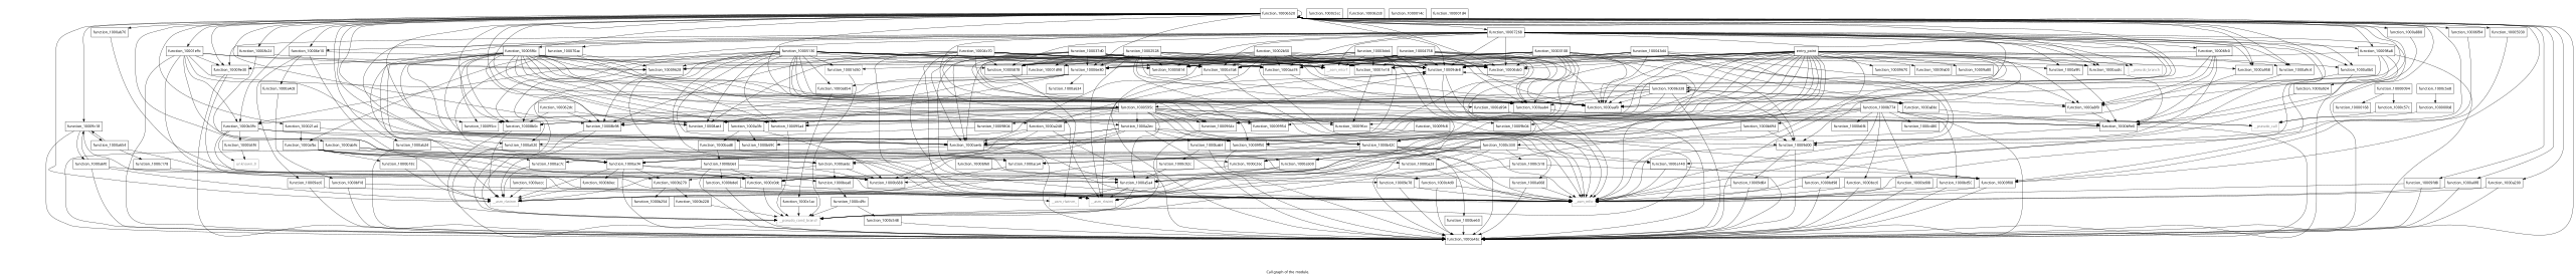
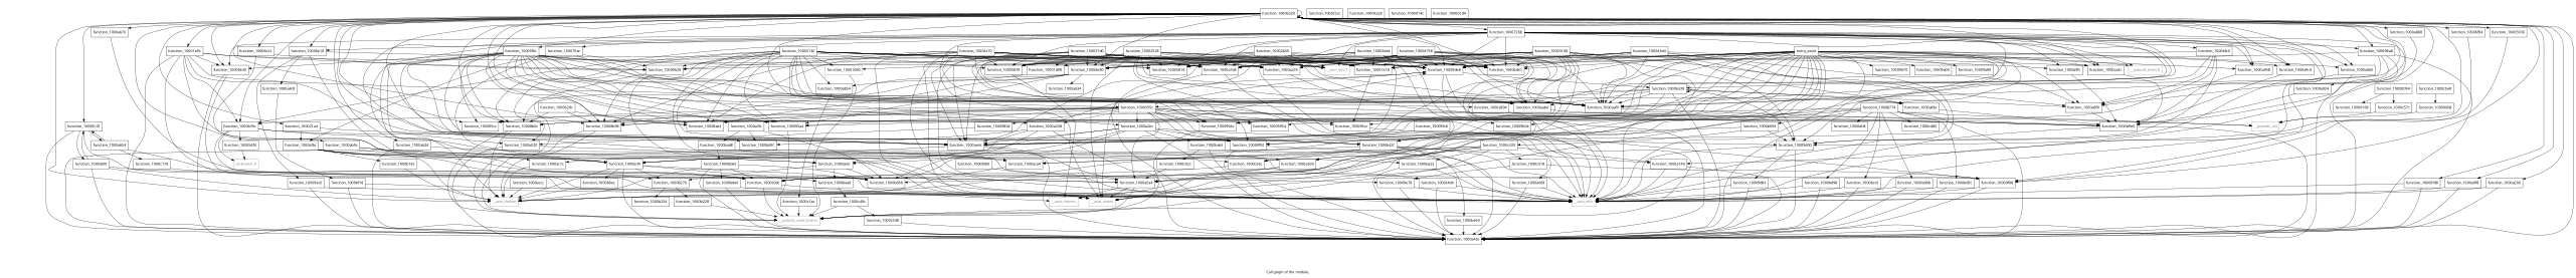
  digraph {
    fontname="Noto Sans"
    label="Call graph of the module."
    node [fontname="Noto Sans" shape=record]
    edge [fontname="Noto Sans"]
    n1 [label="{function_10001e18}"]
    n2 [label="{function_100096cc}"]
    n3 [color=gray50 fontcolor=gray50 label="{__pseudo_cond_branch}"]
    n4 [label="{function_10001e9c}"]
    n5 [color=gray50 fontcolor=gray50 label="{__asm_mfcr}"]
    n6 [color=gray50 fontcolor=gray50 label="{__asm_mtcrf}"]
    n7 [label="{function_10009628}"]
    n8 [label="{function_10009e30}"]
    n9 [label="{function_1000a4bc}"]
    n10 [label="{function_1000ae4c}"]
    n11 [label="{function_1000aebc}"]
    n12 [label="{function_1000b39c}"]
    n13 [color=gray50 fontcolor=gray50 label="{__pseudo_call}"]
    n14 [label="{function_1000acf4}"]
    n15 [label="{function_1000a5a4}"]
    n16 [label="{function_1000bea8}"]
    n17 [label="{function_1000b688}"]
    n18 [label="{function_1000b270}"]
    n19 [label="{function_1000ba28}"]
    n20 [color=gray50 fontcolor=gray50 label="{unknown_0}"]
    n21 [label="{function_1000b690}"]
    n22 [label="{function_1000b5f4}"]
    n23 [label="{function_10003108}"]
    n24 [color=gray50 fontcolor=gray50 label="{__asm_rlwimi}"]
    n25 [label="{function_10005814}"]
    n26 [label="{function_10005878}"]
    n27 [label="{function_10006dc0}"]
    n28 [label="{function_10006e80}"]
    n29 [label="{function_10009d00}"]
    n30 [label="{function_10009de8}"]
    n31 [label="{function_1000a1b8}"]
    n32 [label="{function_1000a8f0}"]
    n33 [label="{function_1000a9fc}"]
    n34 [label="{function_1000aa74}"]
    n35 [label="{function_1000aab4}"]
    n36 [label="{function_1000aaf0}"]
    n37 [color=gray50 fontcolor=gray50 label="{__asm_rlwinm_}"]
    n38 [label="{function_10008ae4}"]
    n39 [label="{function_10008b98}"]
    n40 [label="{function_10008b0c}"]
    n41 [label="{function_100095a4}"]
    n42 [label="{function_1000a634}"]
    n43 [label="{function_10009d84}"]
    n44 [label="{function_1000b9e0}"]
    n45 [color=gray50 fontcolor=gray50 label="{__asm_rlwinm}"]
    n46 [label="{function_1000b0ec}"]
    n47 [label="{function_100021a4}"]
    n48 [label="{function_1000afbc}"]
    n49 [label="{function_1000c0dc}"]
    n50 [label="{function_1000b18c}"]
    n51 [label="{function_10002528}"]
    n52 [label="{function_100037d0}"]
    n53 [label="{function_10001d98}"]
    n54 [label="{function_1000a854}"]
    n55 [label="{function_10004c70}"]
    n56 [label="{function_10002b50}"]
    n57 [label="{function_10005130}"]
    n58 [label="{function_10009954}"]
    n59 [label="{function_10009f50}"]
    n60 [label="{function_1000a020}"]
    n61 [color=gray50 label="{function_10001d50}"]
    n62 [label="{function_1000c1ac}"]
    n63 [label="{function_10003de4}"]
    n64 [label="{function_10004758}"]
    n65 [label="{function_1000bd08}"]
    n66 [label="{function_1000bd50}"]
    n67 [label="{function_1000bd98}"]
    n68 [label="{function_1000bde0}"]
    n69 [label="{function_1000c49c}"]
    n70 [label="{function_1000c548}"]
    n71 [label="{function_1000bf18}"]
    n72 [label="{function_1000bf60}"]
    n73 [label="{function_1000c02c}"]
    n74 [label="{function_1000c178}"]
    n75 [label="{function_1000c26c}"]
    n76 [label="{function_1000c4d0}"]
    n77 [label="{function_1000c330}"]
    n78 [label="{function_1000c518}"]
    n79 [label="{function_1000a140}"]
    n80 [label="{function_1000aca4}"]
    n81 [label="{function_10009e78}"]
    n82 [label="{function_10009f08}"]
    n83 [label="{function_1000c480}"]
    n84 [label="{function_1000c57c}"]
    n85 [label="{function_1000c5cc}"]
    n86 [label="{function_1000c5e8}"]
    n87 [label="{function_100000b8}"]
    n88 [label="{function_10005930}"]
    n89 [label="{function_1000595c}"]
    n90 [label="{function_100095cc}"]
    n91 [label="{function_1000964c}"]
    n92 [label="{function_10009804}"]
    n93 [label="{function_10009b04}"]
    n94 [label="{function_1000a068}"]
    n95 [label="{function_1000a248}"]
    n96 [label="{function_1000a2ec}"]
    n97 [label="{function_1000a3fc}"]
    n98 [label="{function_1000b420}"]
    n99 [label="{function_1000ba64}"]
    n100 [label="{function_1000bad8}"]
    n101 [label="{function_1000be60}"]
    n102 [label="{function_1000ac7c}"]
    n103 [label="{function_10005f6c}"]
    n104 [label="{function_1000a8bc}"]
    n105 [label="{function_1000a994}"]
    n106 [label="{function_100062c8}"]
    n107 [label="{function_100062dc}"]
    n108 [label="{function_10006338}"]
    n109 [label="{function_10006520}"]
    n110 [label="{function_10009fd8}"]
    n111 [label="{function_10006e10}"]
    n112 [label="{function_10006f94}"]
    n113 [label="{function_10007268}"]
    n114 [label="{function_10008c24}"]
    n115 [label="{function_100098a8}"]
    n116 [label="{function_10009c18}"]
    n117 [label="{function_1000a0b0}"]
    n118 [label="{function_1000a0f8}"]
    n119 [label="{function_1000a200}"]
    n120 [label="{function_1000a888}"]
    n121 [label="{function_1000a958}"]
    n122 [label="{function_1000a9c4}"]
    n123 [label="{function_1000aa3c}"]
    n124 [label="{function_1000ab24}"]
    n125 [label="{function_1000ab70}"]
    n126 [label="{function_1000ab9c}"]
    n127 [label="{function_10009ec0}"]
    n128 [label="{function_1000a4c8}"]
    n129 [label="{function_10006fc0}"]
    n130 [label="{function_100070ac}"]
    n131 [label="{function_1000a500}"]
    n132 [color=gray50 fontcolor=gray50 label="{__pseudo_branch}"]
    n133 [label="{function_1000a924}"]
    n134 [label="{function_1000a654}"]
    n135 [label="{function_1000a6f0}"]
    n136 [label="{function_10009670}"]
    n137 [label="{function_10009a00}"]
    n138 [label="{function_10009a80}"]
    n139 [label="{function_10009fc8}"]
    n140 [label="{function_1000bb68}"]
    n141 [label="{function_1000accc}"]
    n142 [label="{function_1000b228}"]
    n143 [label="{function_1000b254}"]
    n144 [label="{function_1000b694}"]
    n145 [label="{function_1000b6f4}"]
    n146 [label="{function_1000b774}"]
    n147 [label="{function_1000bcc0}"]
    n148 [label="{function_100043d4}"]
    n149 [label="{function_10000094}"]
    n150 [label="{function_10000168}"]
    n151 [label="{function_1000014c}"]
    n152 [label="{function_100001d4}"]
    n153 [label="{entry_point}"]
    n1 -> n2
    n2 -> n3
    n4 -> n5
    n4 -> n6
    n4 -> n7
    n4 -> n8
    n4 -> n9
    n4 -> n10
    n4 -> n11
    n4 -> n12
    n4 -> n13
    n7 -> n3
    n8 -> n5
    n8 -> n9
    n10 -> n9
    n10 -> n14
    n10 -> n15
    n11 -> n16
    n11 -> n17
    n11 -> n18
    n12 -> n17
    n12 -> n19
    n12 -> n20
    n12 -> n21
    n12 -> n22
    n14 -> n9
    n14 -> n16
    n14 -> n17
    n14 -> n18
    n14 -> n45
    n14 -> n46
    n15 -> n3
    n15 -> n24
    n15 -> n37
    n16 -> n69
    n18 -> n142
    n18 -> n143
    n19 -> n5
    n19 -> n9
    n22 -> n20
    n23 -> n1
    n23 -> n5
    n23 -> n6
    n23 -> n10
    n23 -> n14
    n23 -> n24
    n23 -> n25
    n23 -> n26
    n23 -> n27
    n23 -> n28
    n23 -> n29
    n23 -> n30
    n23 -> n31
    n23 -> n32
    n23 -> n33
    n23 -> n34
    n23 -> n35
    n23 -> n36
    n26 -> n37
    n28 -> n38
    n28 -> n39
    n28 -> n40
    n28 -> n41
    n28 -> n42
    n29 -> n5
    n29 -> n9
    n29 -> n43
    n30 -> n5
    n30 -> n9
    n31 -> n5
    n31 -> n9
    n32 -> n44
    n33 -> n44
    n34 -> n44
    n35 -> n44
+   n36 -> n44
    n39 -> n3
    n39 -> n45
    n40 -> n3
    n40 -> n45
    n41 -> n3
    n43 -> n5
    n43 -> n9
    n44 -> n5
    n44 -> n9
    n46 -> n45
    n47 -> n10
    n47 -> n48
    n48 -> n11
    n48 -> n14
    n48 -> n17
    n48 -> n18
    n48 -> n45
    n48 -> n49
    n48 -> n50
    n49 -> n3
    n49 -> n37
    n50 -> n45
    n51 -> n1
    n51 -> n5
    n51 -> n6
    n51 -> n7
    n51 -> n10
    n51 -> n24
    n51 -> n25
    n51 -> n26
    n51 -> n27
    n51 -> n28
    n51 -> n30
    n51 -> n31
    n51 -> n34
    n51 -> n35
    n51 -> n36
    n52 -> n1
    n52 -> n5
    n52 -> n6
    n52 -> n10
    n52 -> n24
    n52 -> n25
    n52 -> n26
    n52 -> n27
    n52 -> n28
    n52 -> n30
    n52 -> n31
    n52 -> n34
    n52 -> n35
    n52 -> n36
    n52 -> n53
    n53 -> n54
    n54 -> n62
    n55 -> n1
    n55 -> n5
    n55 -> n6
    n55 -> n7
    n55 -> n10
    n55 -> n24
    n55 -> n25
    n55 -> n26
    n55 -> n27
    n55 -> n30
    n55 -> n31
    n55 -> n34
    n55 -> n35
    n55 -> n36
    n55 -> n38
    n55 -> n39
    n56 -> n1
    n56 -> n5
    n56 -> n6
    n56 -> n10
    n56 -> n24
    n56 -> n25
    n56 -> n26
    n56 -> n27
    n56 -> n28
    n56 -> n30
    n56 -> n31
    n56 -> n34
    n56 -> n35
    n56 -> n36
    n57 -> n1
    n57 -> n5
    n57 -> n6
    n57 -> n7
    n57 -> n10
    n57 -> n24
    n57 -> n25
    n57 -> n26
    n57 -> n27
    n57 -> n28
    n57 -> n30
    n57 -> n31
    n57 -> n34
    n57 -> n35
    n57 -> n36
    n57 -> n38
    n57 -> n39
    n57 -> n40
    n57 -> n41
    n57 -> n54
    n57 -> n58
    n57 -> n59
    n57 -> n60
    n57 -> n61
    n59 -> n5
    n59 -> n9
    n60 -> n5
    n60 -> n9
    n61 -> n3
    n62 -> n3
    n63 -> n1
    n63 -> n5
-   n63 -> n6
    n63 -> n10
    n63 -> n24
    n63 -> n25
    n63 -> n26
    n63 -> n27
    n63 -> n30
    n63 -> n31
    n63 -> n34
    n63 -> n35
    n63 -> n36
    n63 -> n53
    n64 -> n1
    n64 -> n5
    n64 -> n6
    n64 -> n10
    n64 -> n24
    n64 -> n25
    n64 -> n26
    n64 -> n27
    n64 -> n28
    n64 -> n30
    n64 -> n31
    n64 -> n34
    n64 -> n35
    n64 -> n36
    n65 -> n5
    n65 -> n9
    n66 -> n5
    n66 -> n9
    n67 -> n5
    n67 -> n9
    n68 -> n5
    n68 -> n9
    n69 -> n3
    n69 -> n70
    n70 -> n9
    n71 -> n5
    n71 -> n9
    n72 -> n15
    n73 -> n15
    n74 -> n49
    n75 -> n49
    n75 -> n76
    n76 -> n5
    n76 -> n9
    n77 -> n3
    n77 -> n15
    n77 -> n17
    n77 -> n19
    n77 -> n75
    n77 -> n78
    n77 -> n79
    n77 -> n80
    n78 -> n81
    n78 -> n82
    n79 -> n5
    n79 -> n9
    n80 -> n45
    n81 -> n5
    n81 -> n9
    n82 -> n5
    n82 -> n9
    n84 -> n13
    n86 -> n87
    n87 -> n13
    n88 -> n82
    n89 -> n2
    n89 -> n15
    n89 -> n30
    n89 -> n38
    n89 -> n39
    n89 -> n40
    n89 -> n41
    n89 -> n58
    n89 -> n59
    n89 -> n82
    n89 -> n90
    n89 -> n91
    n89 -> n92
    n89 -> n93
    n89 -> n94
    n89 -> n95
    n89 -> n96
    n89 -> n97
    n89 -> n98
    n91 -> n3
    n92 -> n60
    n94 -> n5
    n94 -> n9
    n95 -> n9
    n95 -> n11
    n95 -> n17
    n95 -> n21
    n95 -> n30
    n96 -> n9
    n96 -> n10
    n96 -> n11
    n96 -> n14
    n96 -> n17
    n96 -> n29
    n96 -> n30
    n96 -> n59
    n96 -> n99
    n97 -> n17
    n97 -> n21
    n97 -> n100
    n98 -> n5
    n98 -> n9
    n98 -> n45
    n98 -> n75
    n98 -> n79
    n98 -> n80
    n98 -> n101
    n98 -> n102
    n99 -> n5
    n99 -> n9
    n99 -> n73
    n100 -> n131
    n100 -> n140
    n101 -> n9
    n102 -> n45
    n103 -> n2
    n103 -> n8
    n103 -> n14
    n103 -> n30
    n103 -> n31
    n103 -> n36
    n103 -> n38
    n103 -> n39
    n103 -> n40
    n103 -> n41
    n103 -> n59
    n103 -> n60
    n103 -> n82
    n103 -> n89
    n103 -> n90
    n103 -> n91
    n103 -> n95
    n103 -> n96
    n103 -> n97
    n103 -> n98
    n103 -> n104
    n103 -> n105
    n104 -> n44
    n105 -> n44
    n107 -> n38
    n107 -> n39
    n107 -> n40
    n108 -> n9
    n108 -> n29
-   n108 -> n30
+   n30 -> n108
    n108 -> n32
    n108 -> n35
    n108 -> n36
    n108 -> n89
    n108 -> n98
    n108 -> n104
    n108 -> n105
    n108 -> n108
    n109 -> n4
    n109 -> n8
    n109 -> n9
    n109 -> n12
    n109 -> n27
    n109 -> n28
    n109 -> n29
    n109 -> n30
    n109 -> n32
    n109 -> n36
    n109 -> n38
    n109 -> n39
    n109 -> n40
    n109 -> n41
    n109 -> n45
    n109 -> n47
    n109 -> n59
    n109 -> n79
    n109 -> n82
    n109 -> n88
    n109 -> n90
    n109 -> n91
    n109 -> n98
    n109 -> n103
    n109 -> n108
    n109 -> n109
    n109 -> n110
    n109 -> n111
    n109 -> n112
    n109 -> n113
    n109 -> n114
    n109 -> n115
    n109 -> n116
    n109 -> n117
    n109 -> n118
    n109 -> n119
    n109 -> n120
    n109 -> n121
    n109 -> n122
    n109 -> n123
    n109 -> n124
    n109 -> n125
    n109 -> n126
    n110 -> n5
    n110 -> n9
    n111 -> n31
    n111 -> n81
    n111 -> n127
    n111 -> n128
    n112 -> n82
    n113 -> n5
    n113 -> n6
    n113 -> n8
    n113 -> n9
    n113 -> n10
    n113 -> n12
    n113 -> n24
    n113 -> n25
    n113 -> n26
    n113 -> n27
    n113 -> n29
    n113 -> n30
    n113 -> n31
    n113 -> n33
    n113 -> n34
    n113 -> n35
    n113 -> n36
    n113 -> n45
    n113 -> n111
    n113 -> n115
    n113 -> n117
    n113 -> n121
    n113 -> n122
    n113 -> n123
    n113 -> n129
    n113 -> n130
    n113 -> n131
    n113 -> n132
    n114 -> n7
    n114 -> n14
    n115 -> n9
    n115 -> n30
    n115 -> n32
    n115 -> n36
    n115 -> n133
    n116 -> n5
    n116 -> n9
    n116 -> n134
    n116 -> n135
    n117 -> n5
    n117 -> n9
    n118 -> n5
    n118 -> n9
    n119 -> n5
    n119 -> n9
    n120 -> n44
    n121 -> n44
    n122 -> n44
    n123 -> n44
    n124 -> n9
    n124 -> n80
    n125 -> n15
    n126 -> n9
    n126 -> n75
    n126 -> n80
    n126 -> n102
    n127 -> n5
    n127 -> n9
    n128 -> n71
    n129 -> n29
    n129 -> n30
    n129 -> n32
    n129 -> n36
    n129 -> n91
    n130 -> n7
    n130 -> n14
    n130 -> n41
    n130 -> n48
    n131 -> n37
    n131 -> n49
    n133 -> n44
    n134 -> n15
    n134 -> n74
    n134 -> n116
    n135 -> n9
    n135 -> n45
    n135 -> n49
    n135 -> n116
    n139 -> n59
    n140 -> n5
    n140 -> n9
    n140 -> n45
    n140 -> n49
    n140 -> n68
    n141 -> n45
    n142 -> n3
    n144 -> n29
    n144 -> n59
    n144 -> n77
    n146 -> n9
    n146 -> n12
    n146 -> n13
    n146 -> n15
    n146 -> n49
    n146 -> n65
    n146 -> n66
    n146 -> n67
    n146 -> n83
    n146 -> n144
    n146 -> n145
    n146 -> n147
    n147 -> n5
    n147 -> n9
    n148 -> n1
    n148 -> n5
    n148 -> n6
    n148 -> n10
    n148 -> n27
    n148 -> n28
    n148 -> n31
    n148 -> n32
    n148 -> n36
    n148 -> n104
    n148 -> n123
    n149 -> n84
    n149 -> n150
    n153 -> n1
    n153 -> n2
    n153 -> n5
    n153 -> n6
    n153 -> n9
    n153 -> n10
    n153 -> n15
    n153 -> n27
    n153 -> n29
    n153 -> n30
    n153 -> n31
    n153 -> n32
    n153 -> n35
    n153 -> n36
    n153 -> n38
    n153 -> n39
    n153 -> n40
    n153 -> n41
    n153 -> n45
    n153 -> n58
    n153 -> n61
    n153 -> n90
    n153 -> n91
    n153 -> n93
    n153 -> n98
    n153 -> n117
    n153 -> n121
    n153 -> n122
    n153 -> n123
    n153 -> n131
    n153 -> n132
    n153 -> n136
    n153 -> n137
    n153 -> n138
    n153 -> n146
  }
